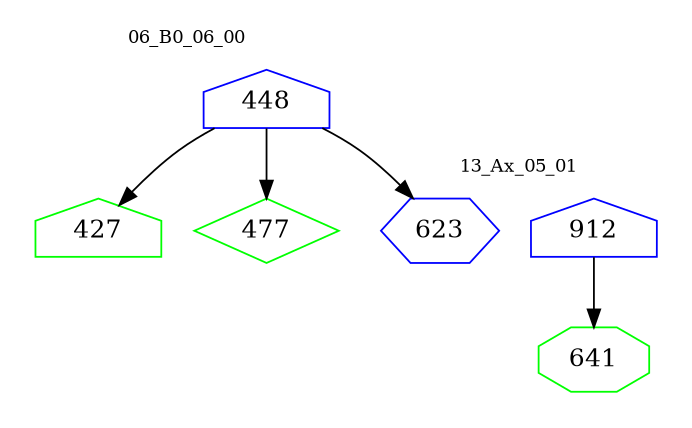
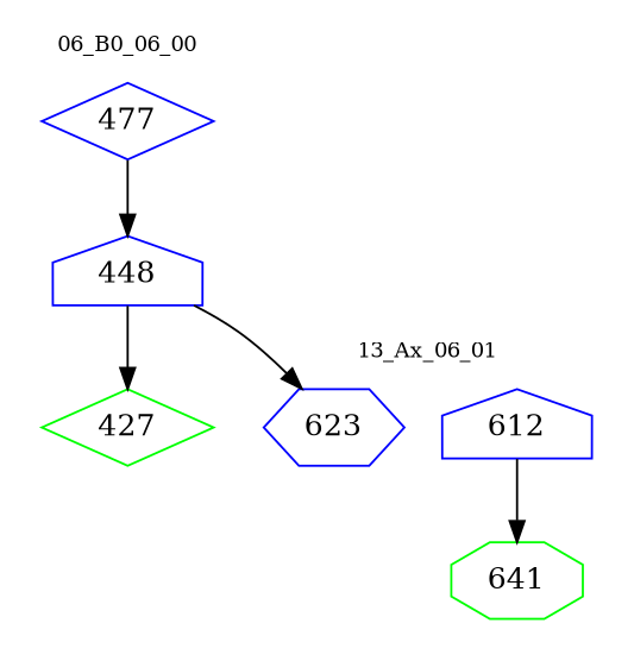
  digraph {
    node [color=blue shape=house]
    edge [color=black]
-   n1 [label=912]
+   n1 [label=612]
    n2 [label=623 shape=hexagon]
    n3 [color=green label=641 shape=octagon]
    n4 [label=448]
-   n5 [color=green label=427]
-   n6 [color=green label=477 shape=diamond]
+   n5 [color=green label=427 shape=diamond]
+   n6 [label=477 shape=diamond]
    subgraph cluster_1 {
      color=white
      fontsize=10
-     label="13_Ax_05_01"
+     label="13_Ax_06_01"
      n1
      n2
      n3
    }
    subgraph cluster_2 {
      color=white
      fontsize=10
      label="06_B0_06_00"
      n4
      n5
      n6
    }
    n1 -> n3
    n4 -> n2
    n4 -> n5
-   n4 -> n6
+   n6 -> n4
  }
